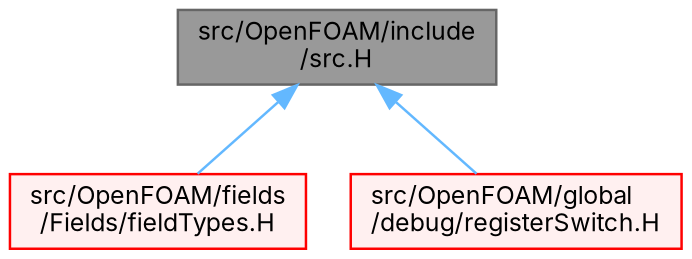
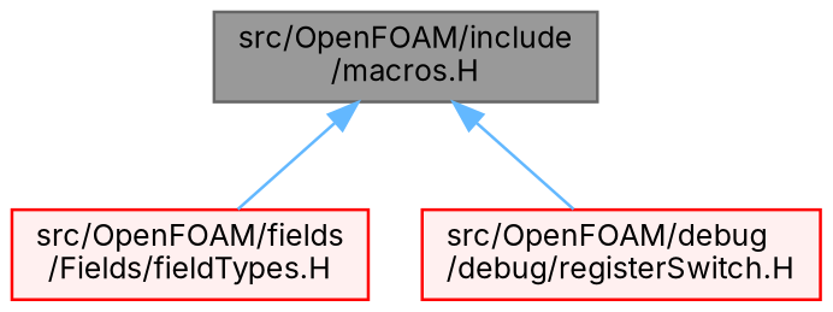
  digraph {
    fontname=Inter
    node [color=red fillcolor="#FFF0F0" fontname=Inter fontsize=10 shape=box style=filled]
    edge [color=steelblue1 dir=back fontname=Inter fontsize=10 labelfontname=Helvetica labelfontsize=10 style=solid]
-   n1 [color=gray40 fillcolor=grey60 fontcolor=black height=0.2 label="src/OpenFOAM/include\l/src.H" width=0.4]
+   n1 [color=gray40 fillcolor=grey60 fontcolor=black height=0.2 label="src/OpenFOAM/include\l/macros.H" width=0.4]
    n2 [height=0.2 label="src/OpenFOAM/fields\l/Fields/fieldTypes.H" width=0.4]
-   n3 [height=0.2 label="src/OpenFOAM/global\l/debug/registerSwitch.H" width=0.4]
+   n3 [height=0.2 label="src/OpenFOAM/debug\l/debug/registerSwitch.H" width=0.4]
    n1 -> n2
    n1 -> n3
  }
